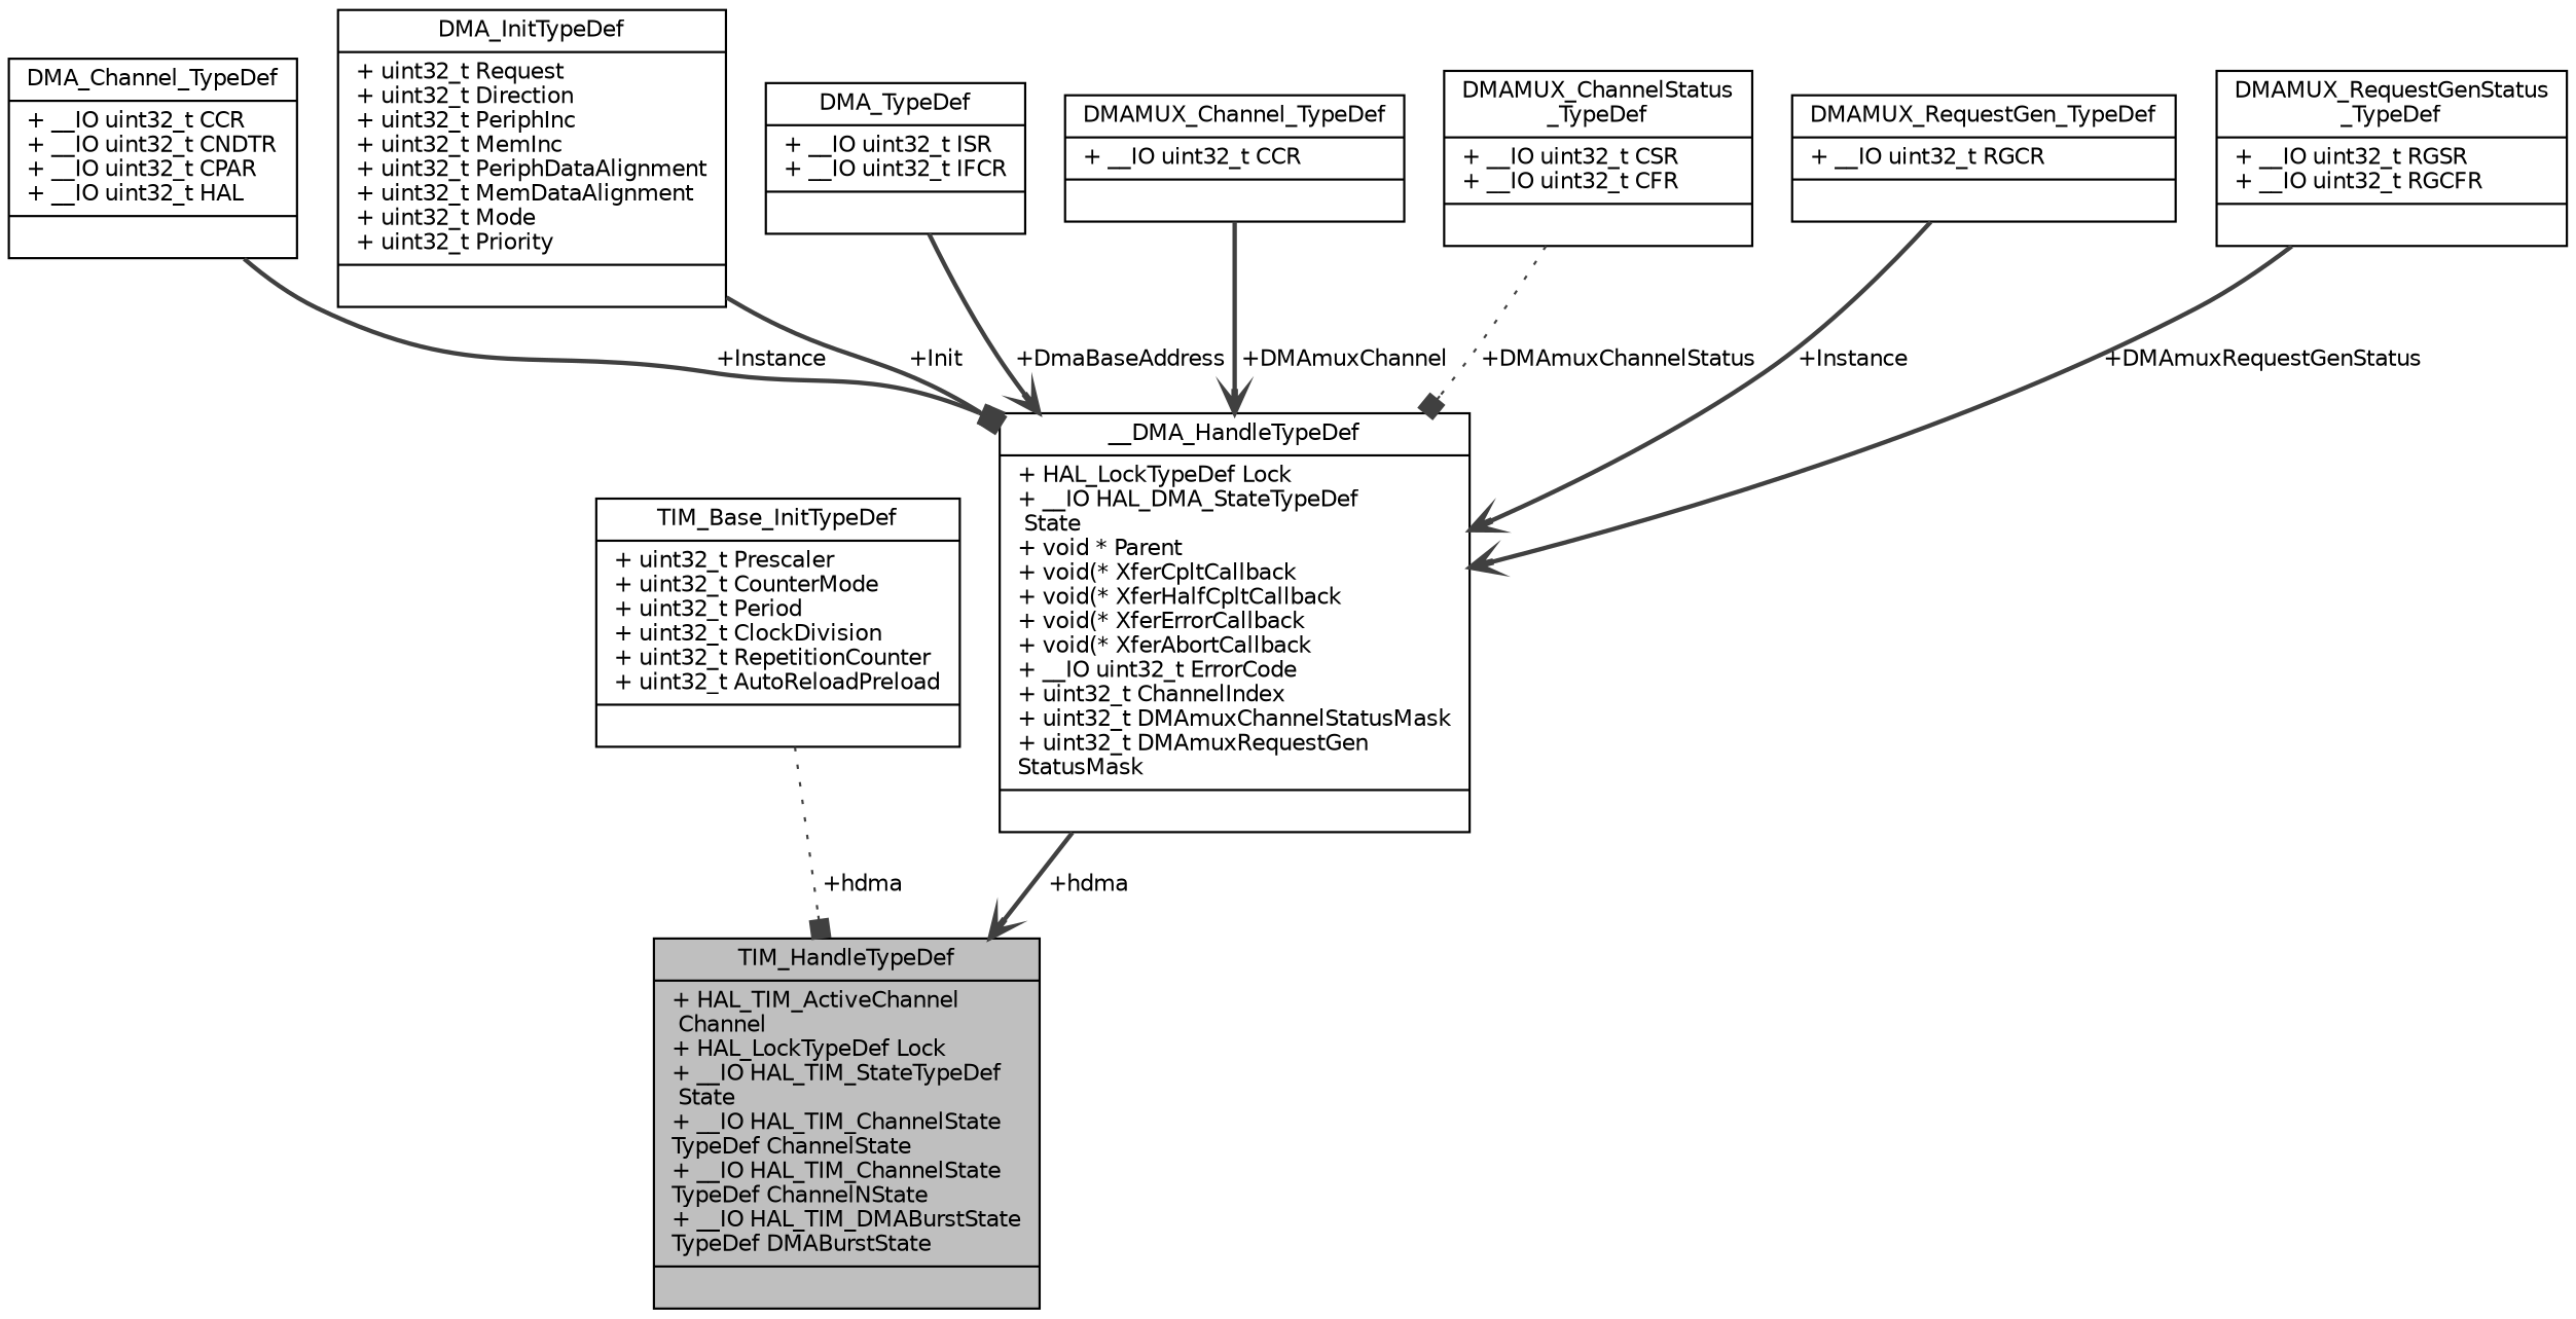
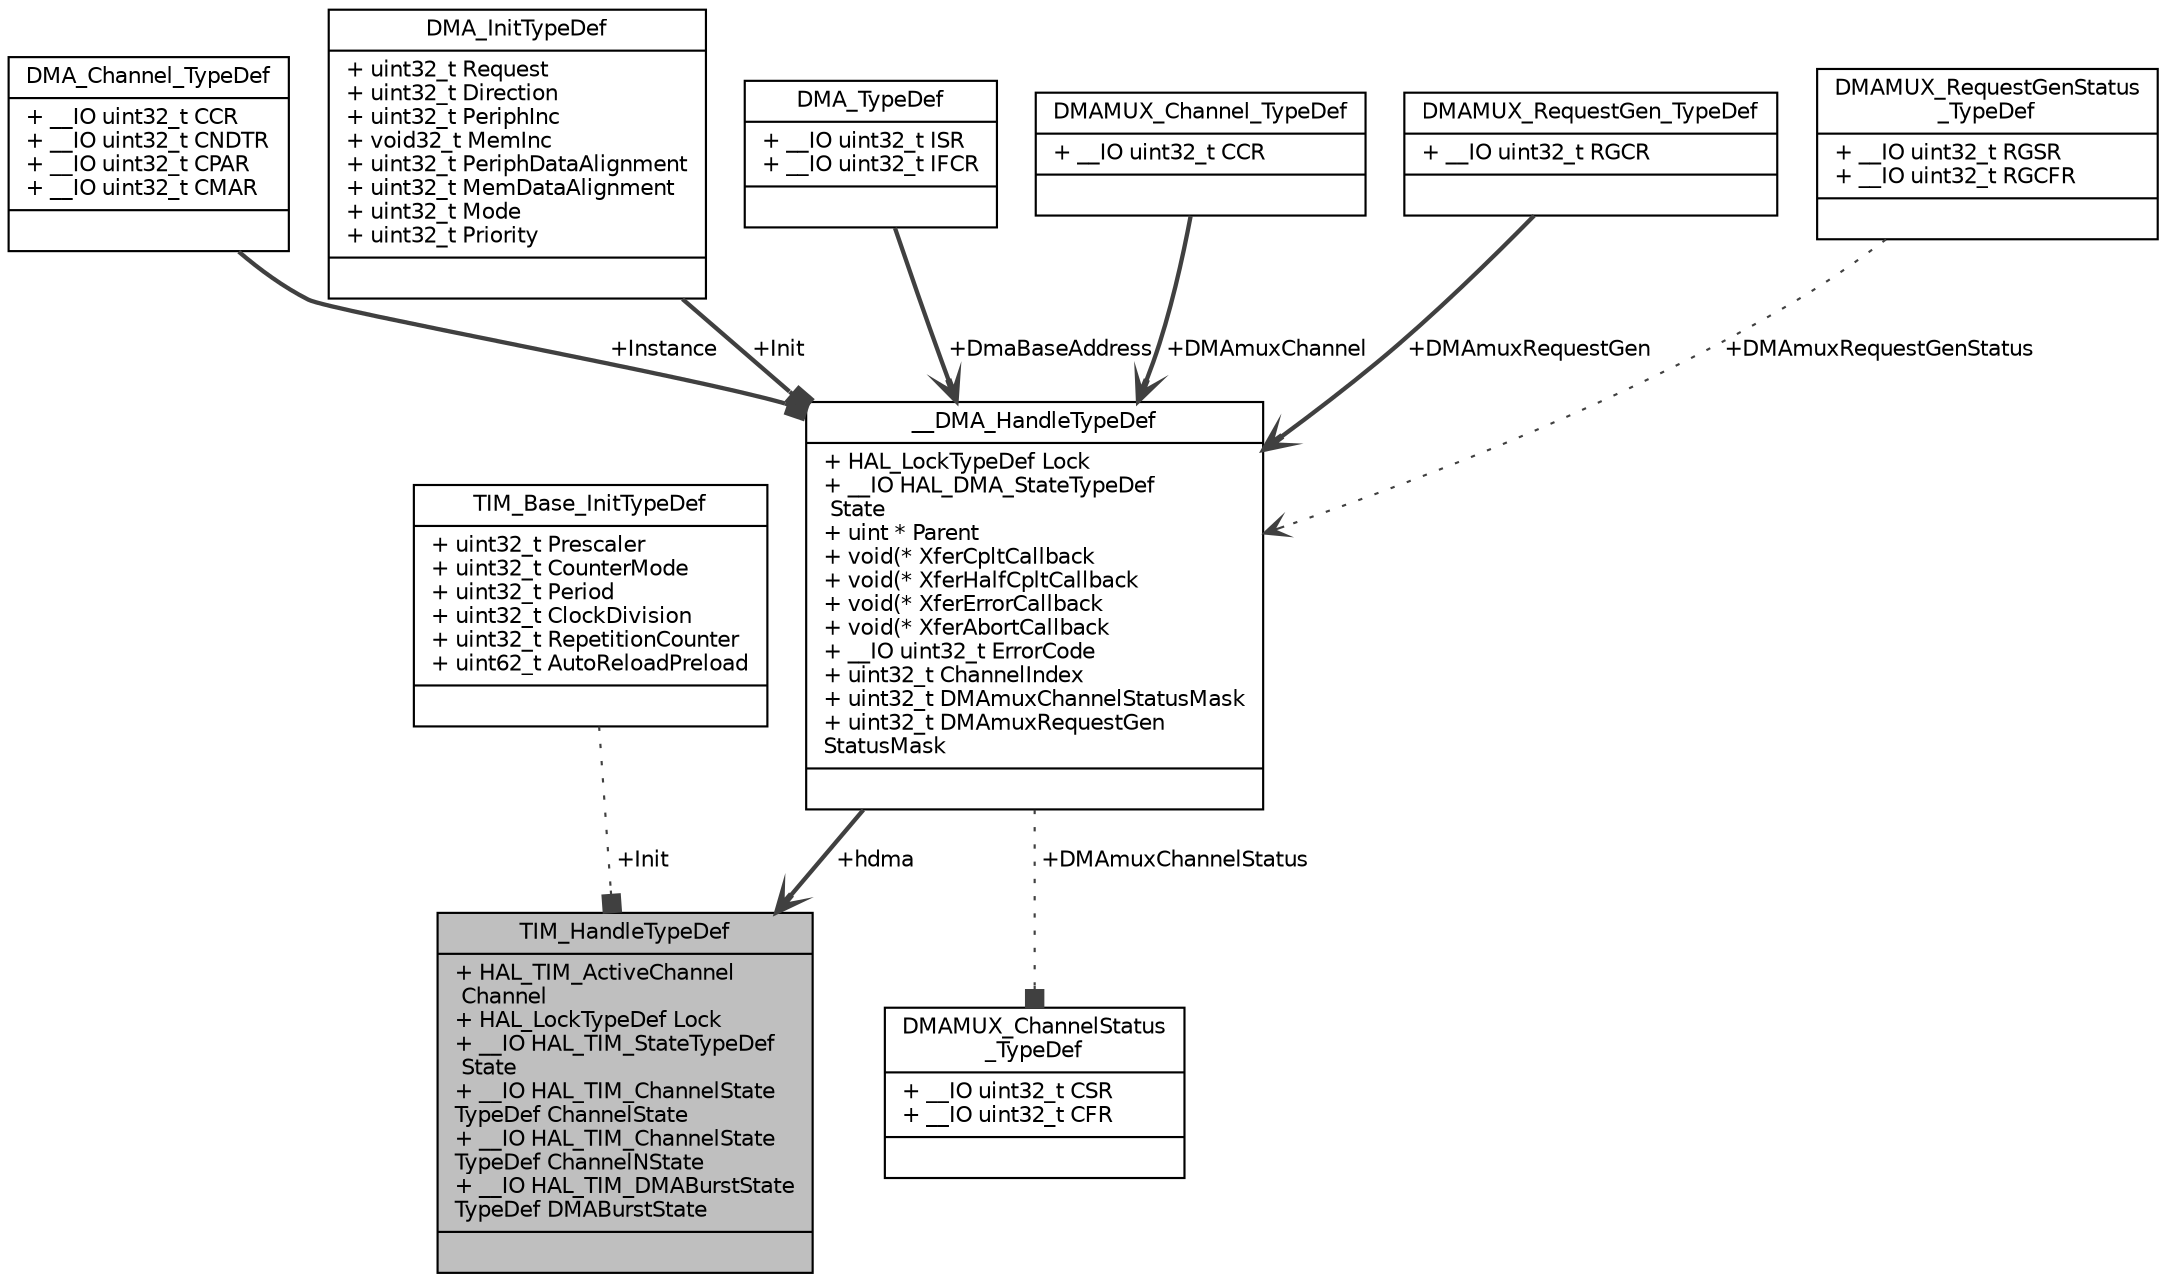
  digraph {
    node [color=black fillcolor=white fontname=Helvetica fontsize=10 shape=record style=filled]
    edge [arrowhead=vee color=grey25 fontname=Helvetica fontsize=10 labelfontname=Helvetica labelfontsize=10 style=bold]
    n1 [fillcolor=grey75 fontcolor=black height=0.2 label="{TIM_HandleTypeDef\n|+ HAL_TIM_ActiveChannel\l Channel\l+ HAL_LockTypeDef Lock\l+ __IO HAL_TIM_StateTypeDef\l State\l+ __IO HAL_TIM_ChannelState\lTypeDef ChannelState\l+ __IO HAL_TIM_ChannelState\lTypeDef ChannelNState\l+ __IO HAL_TIM_DMABurstState\lTypeDef DMABurstState\l|}" width=0.4]
-   n2 [height=0.2 label="{TIM_Base_InitTypeDef\n|+ uint32_t Prescaler\l+ uint32_t CounterMode\l+ uint32_t Period\l+ uint32_t ClockDivision\l+ uint32_t RepetitionCounter\l+ uint32_t AutoReloadPreload\l|}" width=0.4]
-   n3 [height=0.2 label="{__DMA_HandleTypeDef\n|+ HAL_LockTypeDef Lock\l+ __IO HAL_DMA_StateTypeDef\l State\l+ void * Parent\l+ void(* XferCpltCallback\l+ void(* XferHalfCpltCallback\l+ void(* XferErrorCallback\l+ void(* XferAbortCallback\l+ __IO uint32_t ErrorCode\l+ uint32_t ChannelIndex\l+ uint32_t DMAmuxChannelStatusMask\l+ uint32_t DMAmuxRequestGen\lStatusMask\l|}" width=0.4]
-   n4 [height=0.2 label="{DMA_Channel_TypeDef\n|+ __IO uint32_t CCR\l+ __IO uint32_t CNDTR\l+ __IO uint32_t CPAR\l+ __IO uint32_t HAL\l|}" width=0.4]
-   n5 [height=0.2 label="{DMA_InitTypeDef\n|+ uint32_t Request\l+ uint32_t Direction\l+ uint32_t PeriphInc\l+ uint32_t MemInc\l+ uint32_t PeriphDataAlignment\l+ uint32_t MemDataAlignment\l+ uint32_t Mode\l+ uint32_t Priority\l|}" width=0.4]
+   n2 [height=0.2 label="{TIM_Base_InitTypeDef\n|+ uint32_t Prescaler\l+ uint32_t CounterMode\l+ uint32_t Period\l+ uint32_t ClockDivision\l+ uint32_t RepetitionCounter\l+ uint62_t AutoReloadPreload\l|}" width=0.4]
+   n3 [height=0.2 label="{__DMA_HandleTypeDef\n|+ HAL_LockTypeDef Lock\l+ __IO HAL_DMA_StateTypeDef\l State\l+ uint * Parent\l+ void(* XferCpltCallback\l+ void(* XferHalfCpltCallback\l+ void(* XferErrorCallback\l+ void(* XferAbortCallback\l+ __IO uint32_t ErrorCode\l+ uint32_t ChannelIndex\l+ uint32_t DMAmuxChannelStatusMask\l+ uint32_t DMAmuxRequestGen\lStatusMask\l|}" width=0.4]
+   n4 [height=0.2 label="{DMA_Channel_TypeDef\n|+ __IO uint32_t CCR\l+ __IO uint32_t CNDTR\l+ __IO uint32_t CPAR\l+ __IO uint32_t CMAR\l|}" width=0.4]
+   n5 [height=0.2 label="{DMA_InitTypeDef\n|+ uint32_t Request\l+ uint32_t Direction\l+ uint32_t PeriphInc\l+ void32_t MemInc\l+ uint32_t PeriphDataAlignment\l+ uint32_t MemDataAlignment\l+ uint32_t Mode\l+ uint32_t Priority\l|}" width=0.4]
    n6 [height=0.2 label="{DMA_TypeDef\n|+ __IO uint32_t ISR\l+ __IO uint32_t IFCR\l|}" width=0.4]
    n7 [height=0.2 label="{DMAMUX_Channel_TypeDef\n|+ __IO uint32_t CCR\l|}" width=0.4]
    n8 [height=0.2 label="{DMAMUX_ChannelStatus\l_TypeDef\n|+ __IO uint32_t CSR\l+ __IO uint32_t CFR\l|}" width=0.4]
    n9 [height=0.2 label="{DMAMUX_RequestGen_TypeDef\n|+ __IO uint32_t RGCR\l|}" width=0.4]
    n10 [height=0.2 label="{DMAMUX_RequestGenStatus\l_TypeDef\n|+ __IO uint32_t RGSR\l+ __IO uint32_t RGCFR\l|}" width=0.4]
-   n2 -> n1 [arrowhead=box label=" +hdma" style=dotted]
+   n2 -> n1 [arrowhead=box label=" +Init" style=dotted]
    n3 -> n1 [label=" +hdma"]
    n4 -> n3 [arrowhead=box label=" +Instance"]
    n5 -> n3 [arrowhead=box label=" +Init"]
    n6 -> n3 [label=" +DmaBaseAddress"]
    n7 -> n3 [label=" +DMAmuxChannel"]
-   n8 -> n3 [arrowhead=box label=" +DMAmuxChannelStatus" style=dotted]
-   n9 -> n3 [label=" +Instance"]
-   n10 -> n3 [label=" +DMAmuxRequestGenStatus"]
+   n3 -> n8 [arrowhead=box label=" +DMAmuxChannelStatus" style=dotted]
+   n9 -> n3 [label=" +DMAmuxRequestGen"]
+   n10 -> n3 [label=" +DMAmuxRequestGenStatus" style=dotted]
  }
